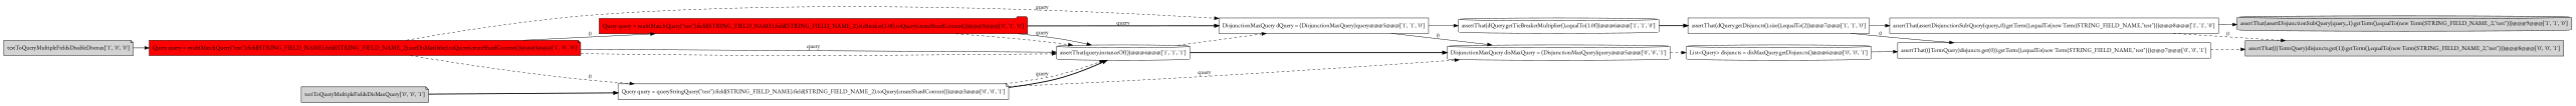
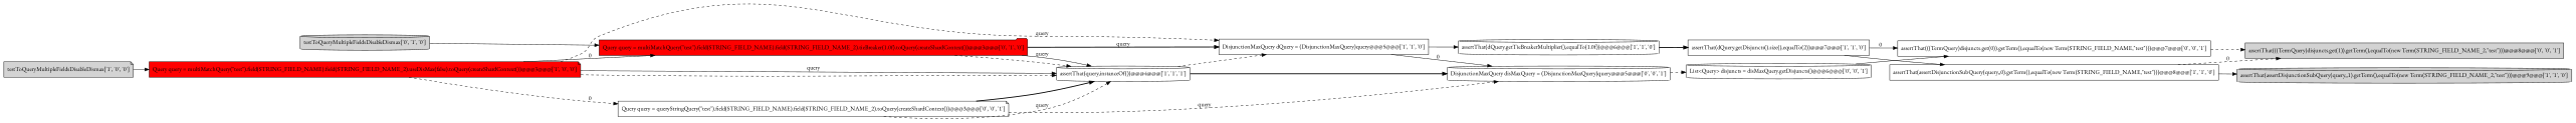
  digraph {
    fontname="EB Garamond"
    rankdir=LR
    node [fillcolor=white fontname="EB Garamond" shape=cylinder style=filled]
    edge [fontname="EB Garamond" style=solid]
    n1 [fillcolor=lightgray label="testToQueryMultipleFieldsDisableDismax['1', '0', '0']" shape=note]
    n2 [fillcolor=red label="Query query = multiMatchQuery(\"test\").field(STRING_FIELD_NAME).field(STRING_FIELD_NAME_2).useDisMax(false).toQuery(createShardContext())@@@3@@@['1', '0', '0']" shape=note]
    n3 [label="Query query = queryStringQuery(\"test\").field(STRING_FIELD_NAME).field(STRING_FIELD_NAME_2).toQuery(createShardContext())@@@3@@@['0', '0', '1']" shape=note]
    n4 [label="assertThat(query,instanceOf())@@@4@@@['1', '1', '1']"]
    n5 [fillcolor=red label="Query query = multiMatchQuery(\"test\").field(STRING_FIELD_NAME).field(STRING_FIELD_NAME_2).tieBreaker(1.0f).toQuery(createShardContext())@@@3@@@['0', '1', '0']" shape=folder]
    n6 [label="DisjunctionMaxQuery dQuery = (DisjunctionMaxQuery)query@@@5@@@['1', '1', '0']" shape=box]
    n7 [label="assertThat(dQuery.getTieBreakerMultiplier(),equalTo(1.0f))@@@6@@@['1', '1', '0']"]
    n8 [label="assertThat(dQuery.getDisjuncts().size(),equalTo(2))@@@7@@@['1', '1', '0']" shape=box]
    n9 [label="assertThat(assertDisjunctionSubQuery(query,,0).getTerm(),equalTo(new Term(STRING_FIELD_NAME,\"test\")))@@@8@@@['1', '1', '0']" shape=box]
    n10 [label="assertThat(((TermQuery)disjuncts.get(0)).getTerm(),equalTo(new Term(STRING_FIELD_NAME,\"test\")))@@@7@@@['0', '0', '1']" shape=box]
    n11 [label="DisjunctionMaxQuery disMaxQuery = (DisjunctionMaxQuery)query@@@5@@@['0', '0', '1']"]
    n12 [label="List<Query> disjuncts = disMaxQuery.getDisjuncts()@@@6@@@['0', '0', '1']"]
+   n13 [fillcolor=lightgray label="testToQueryMultipleFieldsDisableDismax['0', '1', '0']"]
    n14 [fillcolor=lightgray label="assertThat(assertDisjunctionSubQuery(query,,1).getTerm(),equalTo(new Term(STRING_FIELD_NAME_2,\"test\")))@@@9@@@['1', '1', '0']"]
    n15 [fillcolor=lightgray label="assertThat(((TermQuery)disjuncts.get(1)).getTerm(),equalTo(new Term(STRING_FIELD_NAME_2,\"test\")))@@@8@@@['0', '0', '1']" shape=box]
-   n16 [fillcolor=lightgray label="testToQueryMultipleFieldsDisMaxQuery['0', '0', '1']" shape=note]
    n1 -> n2
    n2 -> n3 [label=0 style=dashed]
    n2 -> n4 [label=query]
    n2 -> n4 [style=dashed]
    n2 -> n5 [label=0]
    n2 -> n6 [label=query style=dashed]
    n3 -> n4 [label=query style=dashed]
    n3 -> n4 [style=bold]
    n3 -> n11 [label=query style=dashed]
    n4 -> n6 [style=dashed]
    n4 -> n11 [style=bold]
    n5 -> n4 [style=dashed]
    n5 -> n4 [label=query]
    n5 -> n6 [label=query style=bold]
    n6 -> n7
    n6 -> n11 [label=0]
    n7 -> n8 [style=bold]
    n8 -> n9
    n8 -> n10 [label=0]
    n9 -> n14
    n9 -> n15 [label=0 style=dashed]
    n10 -> n15 [style=dashed]
    n11 -> n12 [style=dashed]
    n12 -> n10
-   n16 -> n3 [style=bold]
+   n13 -> n5
  }
